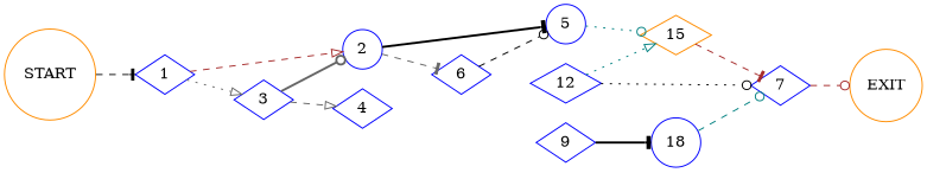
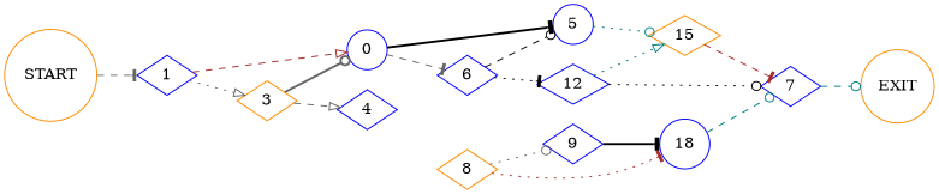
  digraph {
    rankdir=LR
    node [color=blue shape=diamond]
    edge [arrowhead=tee color=gray40 style=dashed]
    n1 [color=darkorange label=START shape=circle]
    1
-   2 [shape=circle]
-   3
+   2 [shape=circle label=0]
+   3 [color=darkorange]
+   8 [color=darkorange]
    9
    n7 [label=18 shape=circle]
    n8 [color=darkorange label=EXIT shape=circle]
    5 [shape=circle]
    6
    4
    n12 [color=darkorange label=15]
    12
    7
-   n1 -> 1 [color=black]
+   n1 -> 1
    1 -> 2 [arrowhead=onormal color=brown]
    1 -> 3 [arrowhead=onormal style=dotted]
    2 -> 5 [color=black style=bold]
    2 -> 6
    3 -> 2 [arrowhead=odot style=bold]
    3 -> 4 [arrowhead=onormal]
+   8 -> 9 [arrowhead=odot style=dotted]
+   8 -> n7 [color=brown style=dotted]
    9 -> n7 [color=black style=bold]
    n7 -> 7 [arrowhead=odot color=teal]
    5 -> n12 [arrowhead=odot color=teal style=dotted]
    6 -> 5 [arrowhead=odot color=black]
+   6 -> 12 [color=black style=dotted]
    n12 -> 7 [color=brown]
    12 -> n12 [arrowhead=onormal color=teal style=dotted]
    12 -> 7 [arrowhead=odot color=black style=dotted]
-   7 -> n8 [arrowhead=odot color=brown]
+   7 -> n8 [arrowhead=odot color=teal]
  }
